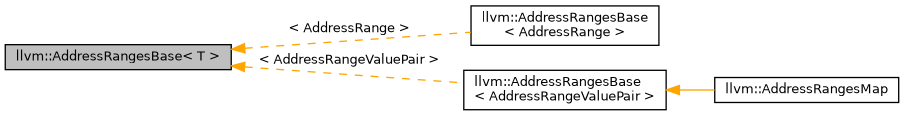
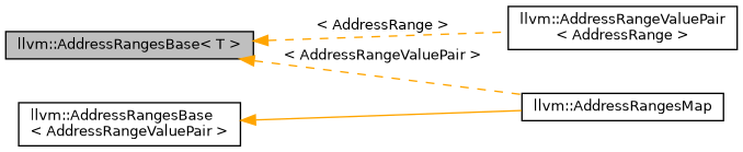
  digraph {
    rankdir=LR
    node [color=black fontname=Helvetica fontsize=10 shape=record]
    edge [color=orange dir=back fontname=Helvetica fontsize=10 labelfontname=Helvetica labelfontsize=10 style=dashed]
    n1 [fillcolor=grey75 fontcolor=black height=0.2 label="llvm::AddressRangesBase\< T \>" style=filled width=0.4]
-   n2 [height=0.2 label="llvm::AddressRangesBase\l\< AddressRange \>" width=0.4]
+   n2 [height=0.2 label="llvm::AddressRangeValuePair\l\< AddressRange \>" width=0.4]
    n3 [height=0.2 label="llvm::AddressRangesBase\l\< AddressRangeValuePair \>" width=0.4]
    n4 [height=0.2 label="llvm::AddressRangesMap" width=0.4]
    n1 -> n2 [label=" \< AddressRange \>"]
-   n1 -> n3 [label=" \< AddressRangeValuePair \>"]
+   n1 -> n4 [label=" \< AddressRangeValuePair \>"]
    n3 -> n4 [style=solid]
  }
